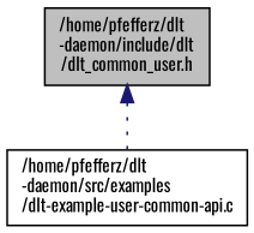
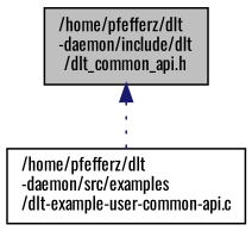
  digraph {
    fontname=Oswald
    node [color=black fontname=Oswald fontsize=10 shape=record style=filled]
-   n1 [fillcolor=grey75 fontcolor=black height=0.2 label="/home/pfefferz/dlt\l-daemon/include/dlt\l/dlt_common_user.h" width=0.4]
+   n1 [fillcolor=grey75 fontcolor=black height=0.2 label="/home/pfefferz/dlt\l-daemon/include/dlt\l/dlt_common_api.h" width=0.4]
    n2 [fillcolor=white height=0.2 label="/home/pfefferz/dlt\l-daemon/src/examples\l/dlt-example-user-common-api.c" width=0.4]
    n1 -> n2 [color=midnightblue dir=back fontname=Oswald fontsize=10 labelfontname=FreeSans labelfontsize=10 style=dotted]
  }
